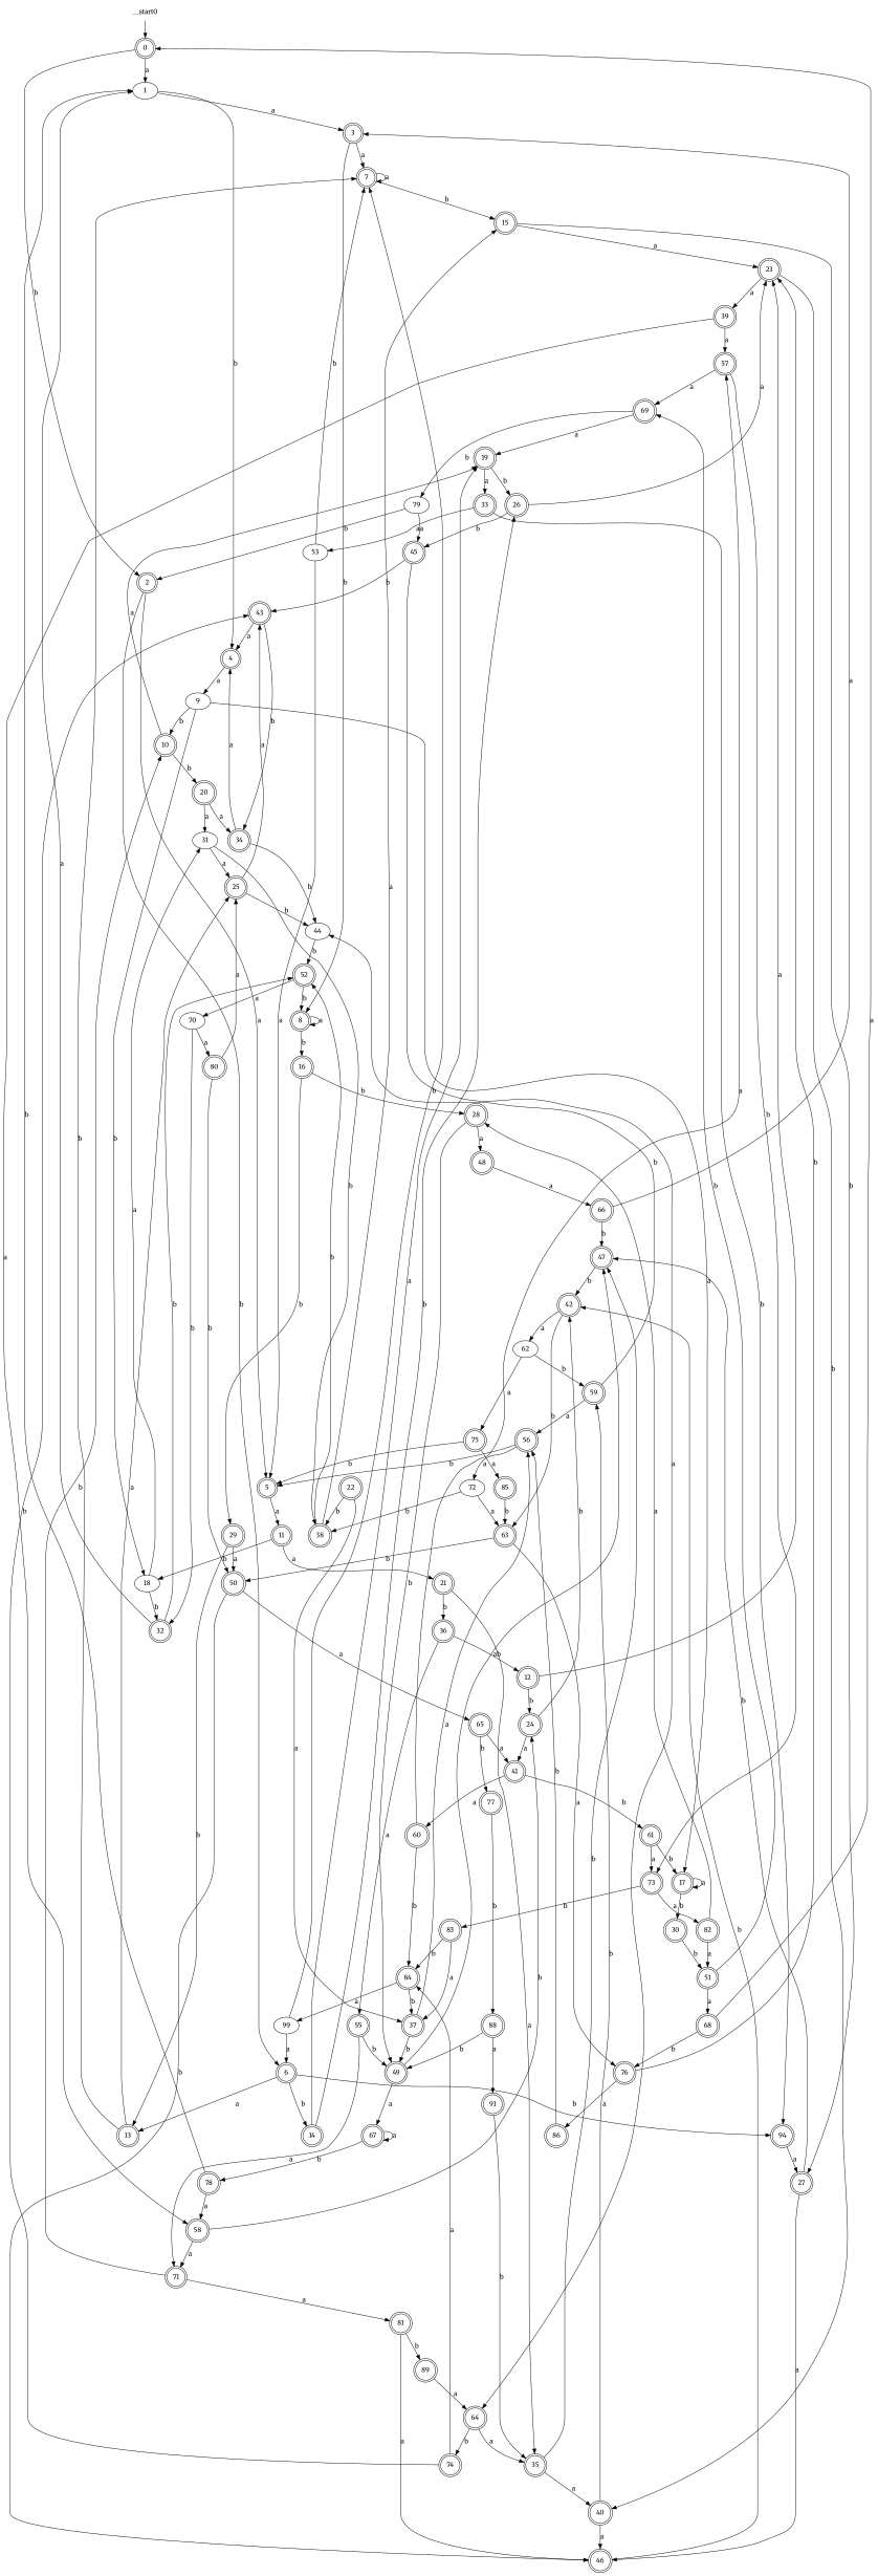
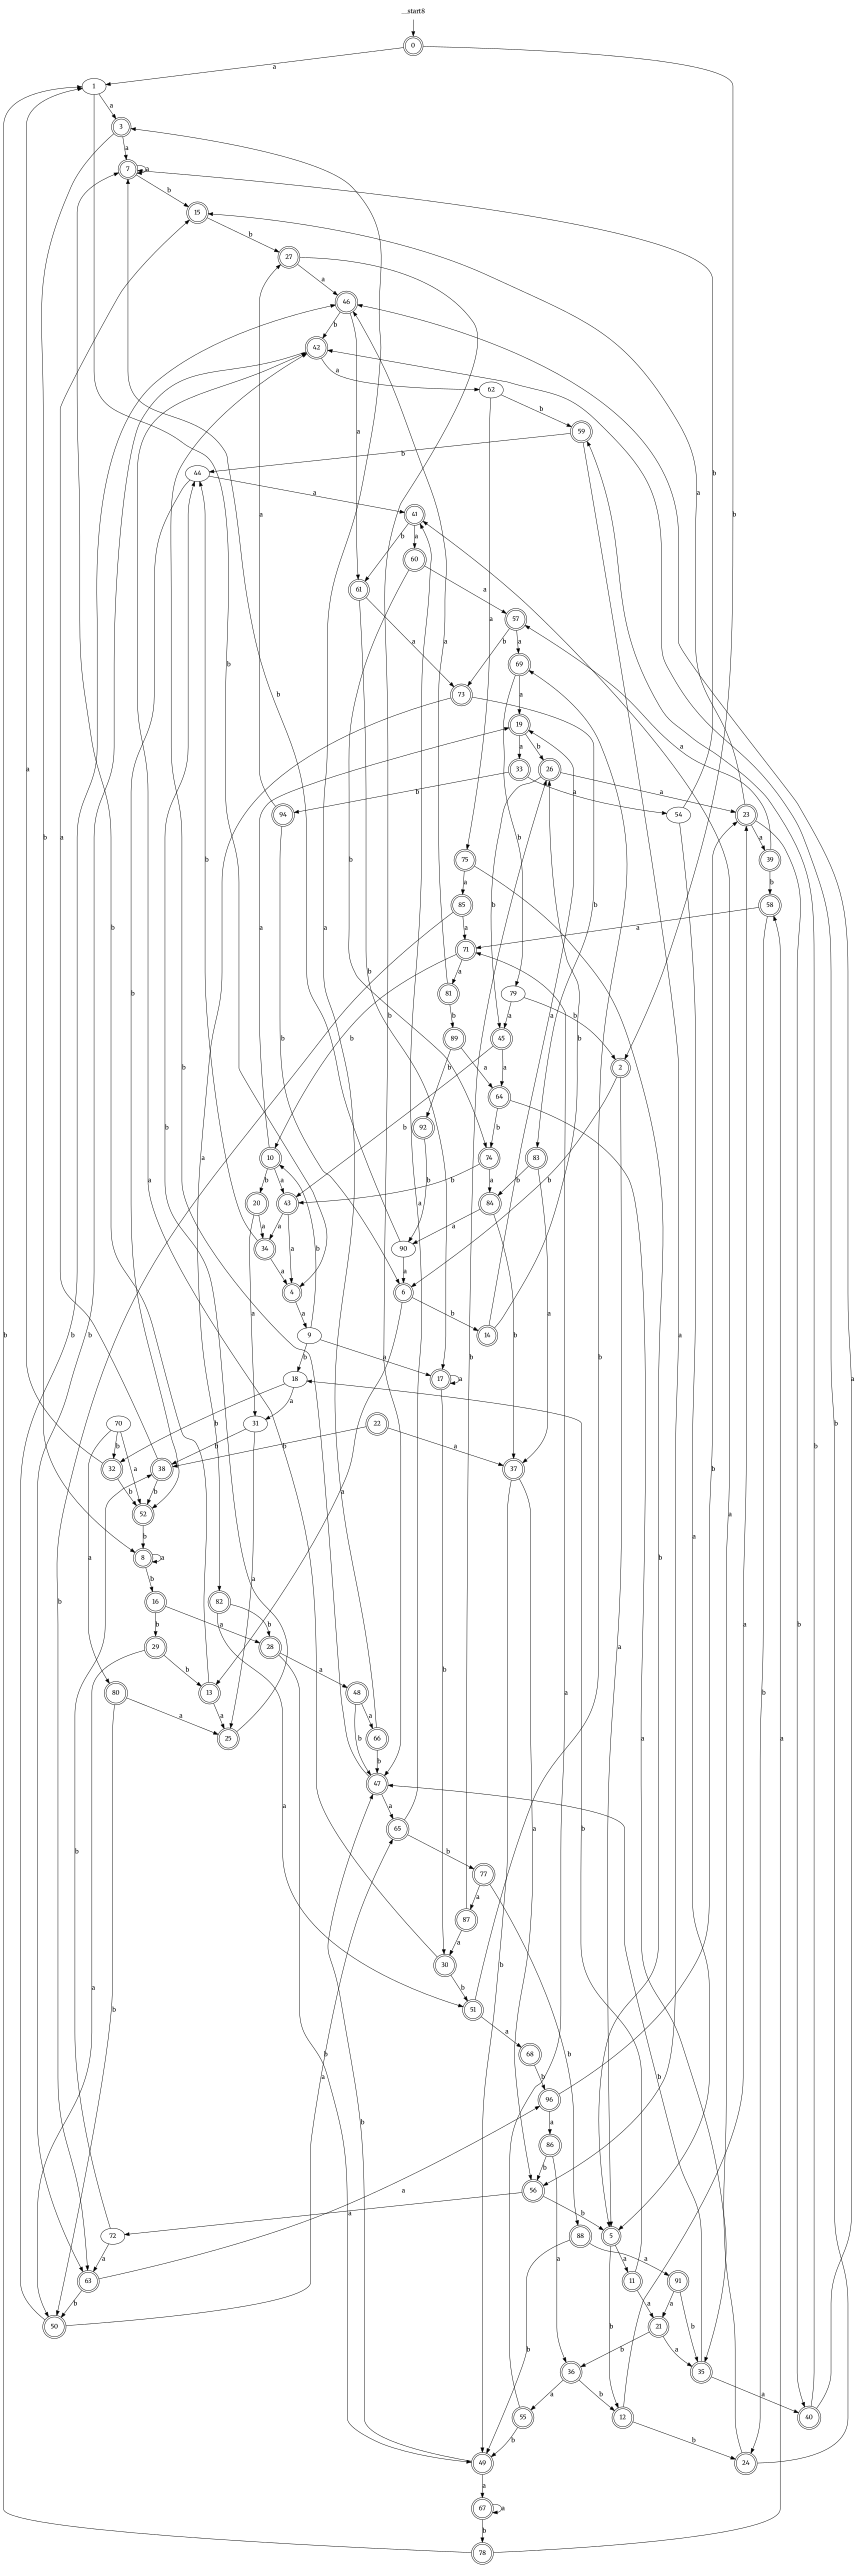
  digraph {
    fontname=Merriweather
    node [fontname=Merriweather shape=doublecircle]
    edge [fontname=Merriweather]
-   __start0 [shape=none]
+   __start0 [shape=none label=__start8]
    0
    1 [shape=""]
    2
    3
    4
    5
    6
    7
    8
    9 [shape=ellipse]
    11
    12
    13
    14
    15
    16
    10
    17
    18 [shape=""]
    19
    20
    21
    23
    24
    25
    26
    27
    28
    29
    30
    31 [shape=ellipse]
    32
    33
    34
    35
    36
    22
    37
    38
    39
    40
    41
    42
    43
    44 [shape=""]
    45
    46
    47
    48
    49
    50
    51
    52
-   53 [shape=""]
+   53 [label=54 shape=""]
    n56 [label=94]
    55
    56
    57
    58
    59
    60
    61
    62 [shape=""]
    63
    64
    65
    66
    67
    68
    69
    70 [shape=ellipse]
    71
    72 [shape=""]
    73
    74
    75
-   76
+   76 [label=96]
    77
    78
    79 [shape=ellipse]
    80
    81
    82
    83
    84
    85
    86
+   87
    88
    89
-   90 [label=99 shape=""]
+   90 [shape=""]
    91
+   92
    __start0 -> 0
    0 -> 1 [label=a]
    0 -> 2 [label=b]
    1 -> 3 [label=a]
    1 -> 4 [label=b]
    2 -> 5 [label=a]
    2 -> 6 [label=b]
    3 -> 7 [label=a]
    3 -> 8 [label=b]
    4 -> 9 [label=a]
    5 -> 11 [label=a]
+   5 -> 12 [label=b]
    6 -> 13 [label=a]
    6 -> 14 [label=b]
    7 -> 7 [label=a]
    7 -> 15 [label=b]
    8 -> 8 [label=a]
    8 -> 16 [label=b]
    9 -> 10 [label=b]
    9 -> 17 [label=a]
    9 -> 18 [label=b]
    11 -> 18 [label=b]
    11 -> 21 [label=a]
    12 -> 23 [label=a]
    12 -> 24 [label=b]
    13 -> 7 [label=b]
    13 -> 25 [label=a]
    14 -> 19 [label=a]
    14 -> 26 [label=b]
-   15 -> 23 [label=a]
+   23 -> 15 [label=a]
    15 -> 27 [label=b]
-   16 -> 28 [label=b]
+   16 -> 28 [label=a]
    16 -> 29 [label=b]
    10 -> 19 [label=a]
    10 -> 20 [label=b]
    17 -> 17 [label=a]
    17 -> 30 [label=b]
    18 -> 31 [label=a]
    18 -> 32 [label=b]
    19 -> 26 [label=b]
    19 -> 33 [label=a]
    20 -> 31 [label=a]
    20 -> 34 [label=a]
    21 -> 35 [label=a]
    21 -> 36 [label=b]
    23 -> 39 [label=a]
    23 -> 40 [label=b]
    24 -> 41 [label=a]
    24 -> 42 [label=b]
-   25 -> 43 [label=a]
+   10 -> 43 [label=a]
    25 -> 44 [label=b]
    26 -> 23 [label=a]
    26 -> 45 [label=b]
    27 -> 46 [label=a]
    27 -> 47 [label=b]
    28 -> 48 [label=a]
    28 -> 49 [label=b]
    29 -> 13 [label=b]
    29 -> 50 [label=a]
+   30 -> 42 [label=a]
    30 -> 51 [label=b]
    31 -> 25 [label=a]
    31 -> 38 [label=b]
    32 -> 1 [label=a]
    32 -> 52 [label=b]
    33 -> 53 [label=a]
    33 -> n56 [label=b]
    34 -> 4 [label=a]
    34 -> 44 [label=b]
    35 -> 40 [label=a]
    35 -> 47 [label=b]
    36 -> 12 [label=b]
    36 -> 55 [label=a]
    22 -> 37 [label=a]
    22 -> 38 [label=b]
    37 -> 49 [label=b]
    37 -> 56 [label=a]
    38 -> 15 [label=a]
    38 -> 52 [label=b]
    39 -> 57 [label=a]
-   39 -> 58 [label=a]
+   39 -> 58 [label=b]
    40 -> 46 [label=a]
    40 -> 59 [label=b]
    41 -> 60 [label=a]
    41 -> 61 [label=b]
    42 -> 62 [label=a]
    42 -> 63 [label=b]
    43 -> 4 [label=a]
-   43 -> 34 [label=b]
+   43 -> 34 [label=a]
+   44 -> 41 [label=a]
    44 -> 52 [label=b]
    45 -> 43 [label=b]
    45 -> 64 [label=a]
    46 -> 42 [label=b]
+   46 -> 61 [label=a]
    47 -> 42 [label=b]
+   47 -> 65 [label=a]
+   48 -> 47 [label=b]
    48 -> 66 [label=a]
-   49 -> 47 [label=a]
+   49 -> 47 [label=b]
    49 -> 67 [label=a]
    50 -> 46 [label=b]
    50 -> 65 [label=a]
    51 -> 68 [label=a]
    51 -> 69 [label=b]
    52 -> 8 [label=b]
-   52 -> 70 [label=a]
+   70 -> 52 [label=a]
    53 -> 5 [label=a]
    53 -> 7 [label=b]
-   6 -> n56 [label=b]
+   n56 -> 6 [label=b]
    n56 -> 27 [label=a]
    55 -> 49 [label=b]
    55 -> 71 [label=a]
    56 -> 5 [label=b]
    56 -> 72 [label=a]
    57 -> 69 [label=a]
    57 -> 73 [label=b]
    58 -> 24 [label=b]
    58 -> 71 [label=a]
    59 -> 44 [label=b]
    59 -> 56 [label=a]
    60 -> 57 [label=a]
-   60 -> 84 [label=b]
+   60 -> 74 [label=b]
    61 -> 17 [label=b]
    61 -> 73 [label=a]
    62 -> 59 [label=b]
    62 -> 75 [label=a]
    63 -> 50 [label=b]
    63 -> 76 [label=a]
    64 -> 35 [label=a]
    64 -> 74 [label=b]
    65 -> 41 [label=a]
    65 -> 77 [label=b]
    66 -> 3 [label=a]
    66 -> 47 [label=b]
    67 -> 67 [label=a]
    67 -> 78 [label=b]
-   68 -> 0 [label=a]
    68 -> 76 [label=b]
    69 -> 19 [label=a]
    69 -> 79 [label=b]
    70 -> 32 [label=b]
    70 -> 80 [label=a]
    71 -> 10 [label=b]
    71 -> 81 [label=a]
    72 -> 38 [label=b]
    72 -> 63 [label=a]
    73 -> 82 [label=a]
    73 -> 83 [label=b]
    74 -> 43 [label=b]
    74 -> 84 [label=a]
    75 -> 5 [label=b]
    75 -> 85 [label=a]
    76 -> 23 [label=b]
    76 -> 86 [label=a]
+   77 -> 87 [label=a]
    77 -> 88 [label=b]
    78 -> 1 [label=b]
    78 -> 58 [label=a]
    79 -> 2 [label=b]
    79 -> 45 [label=a]
    80 -> 25 [label=a]
    80 -> 50 [label=b]
    81 -> 46 [label=a]
    81 -> 89 [label=b]
-   82 -> 28 [label=a]
+   82 -> 28 [label=b]
    82 -> 51 [label=a]
    83 -> 37 [label=a]
    83 -> 84 [label=b]
    84 -> 37 [label=b]
    84 -> 90 [label=a]
    85 -> 63 [label=b]
+   85 -> 71 [label=a]
+   86 -> 36 [label=a]
    86 -> 56 [label=b]
+   87 -> 26 [label=b]
+   87 -> 30 [label=a]
    88 -> 49 [label=b]
    88 -> 91 [label=a]
    89 -> 64 [label=a]
+   89 -> 92 [label=b]
    90 -> 6 [label=a]
    90 -> 7 [label=b]
+   91 -> 21 [label=a]
    91 -> 35 [label=b]
+   92 -> 90 [label=b]
  }
